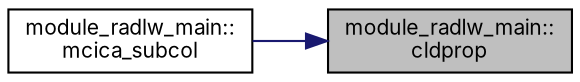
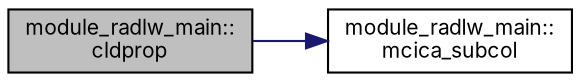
  digraph {
    rankdir=LR
    fontname=Inter
    node [color=black fontname=Inter fontsize=10 shape=record style=filled]
    n1 [fillcolor=grey75 fontcolor=black height=0.2 label="module_radlw_main::\lcldprop" width=0.4]
    n2 [fillcolor=white height=0.2 label="module_radlw_main::\lmcica_subcol" width=0.4]
-   n2 -> n1 [color=midnightblue fontname=Inter fontsize=10 labelfontname=Helvetica labelfontsize=10 style=solid]
+   n1 -> n2 [color=midnightblue fontname=Inter fontsize=10 labelfontname=Helvetica labelfontsize=10 style=solid]
  }
